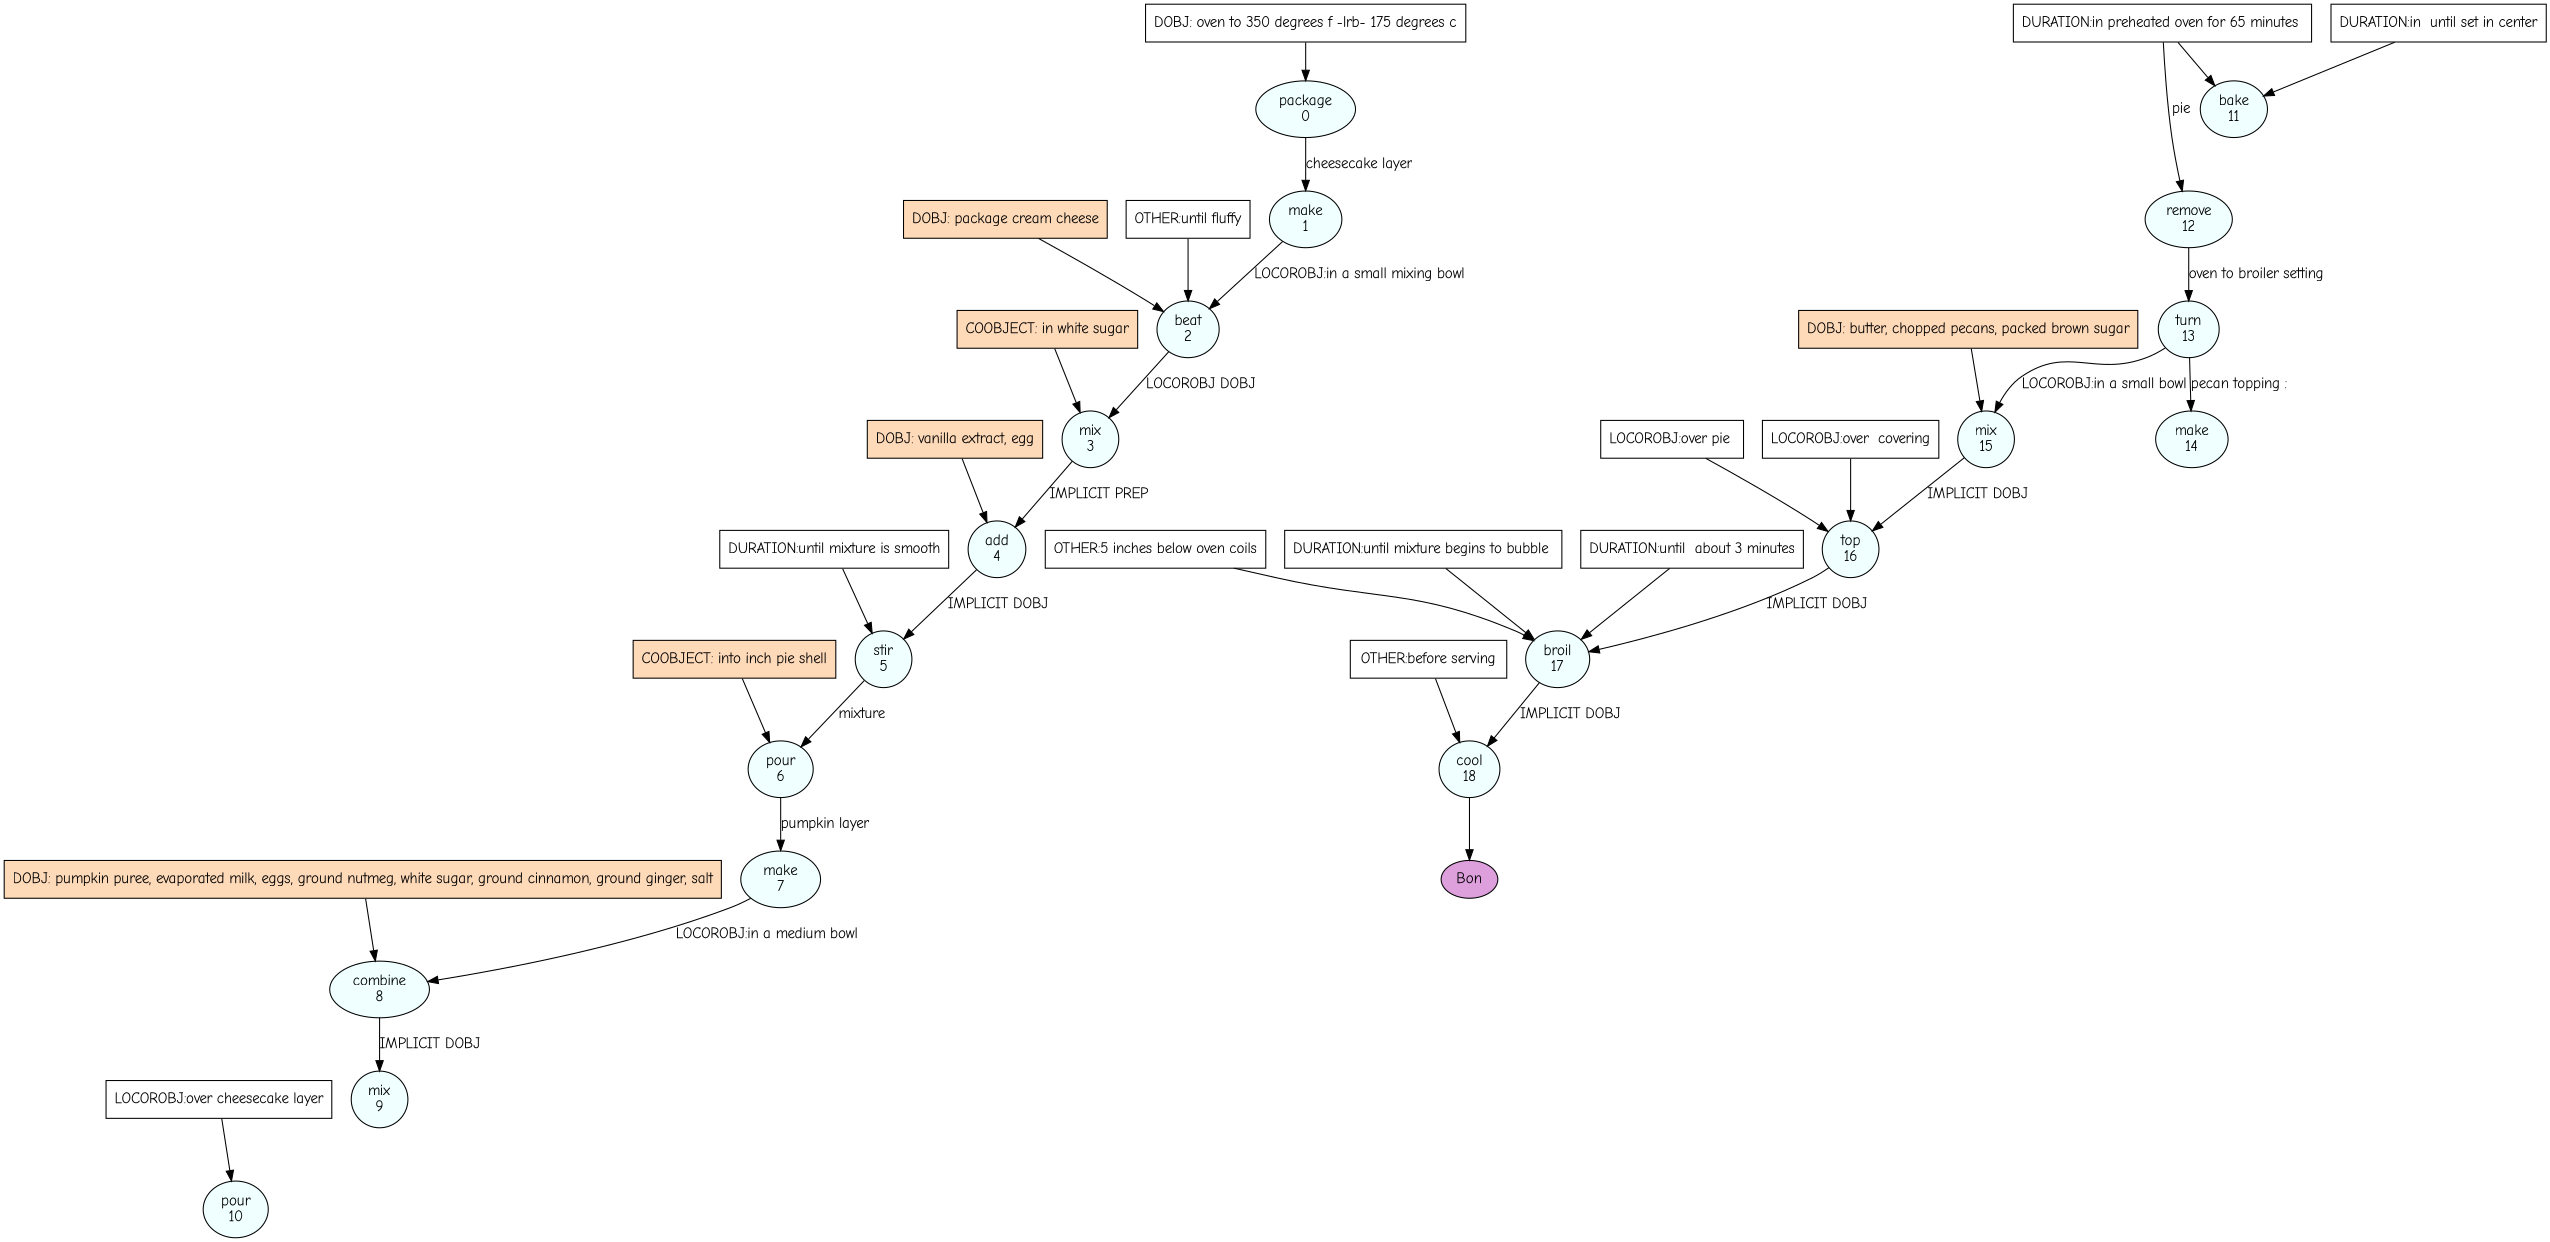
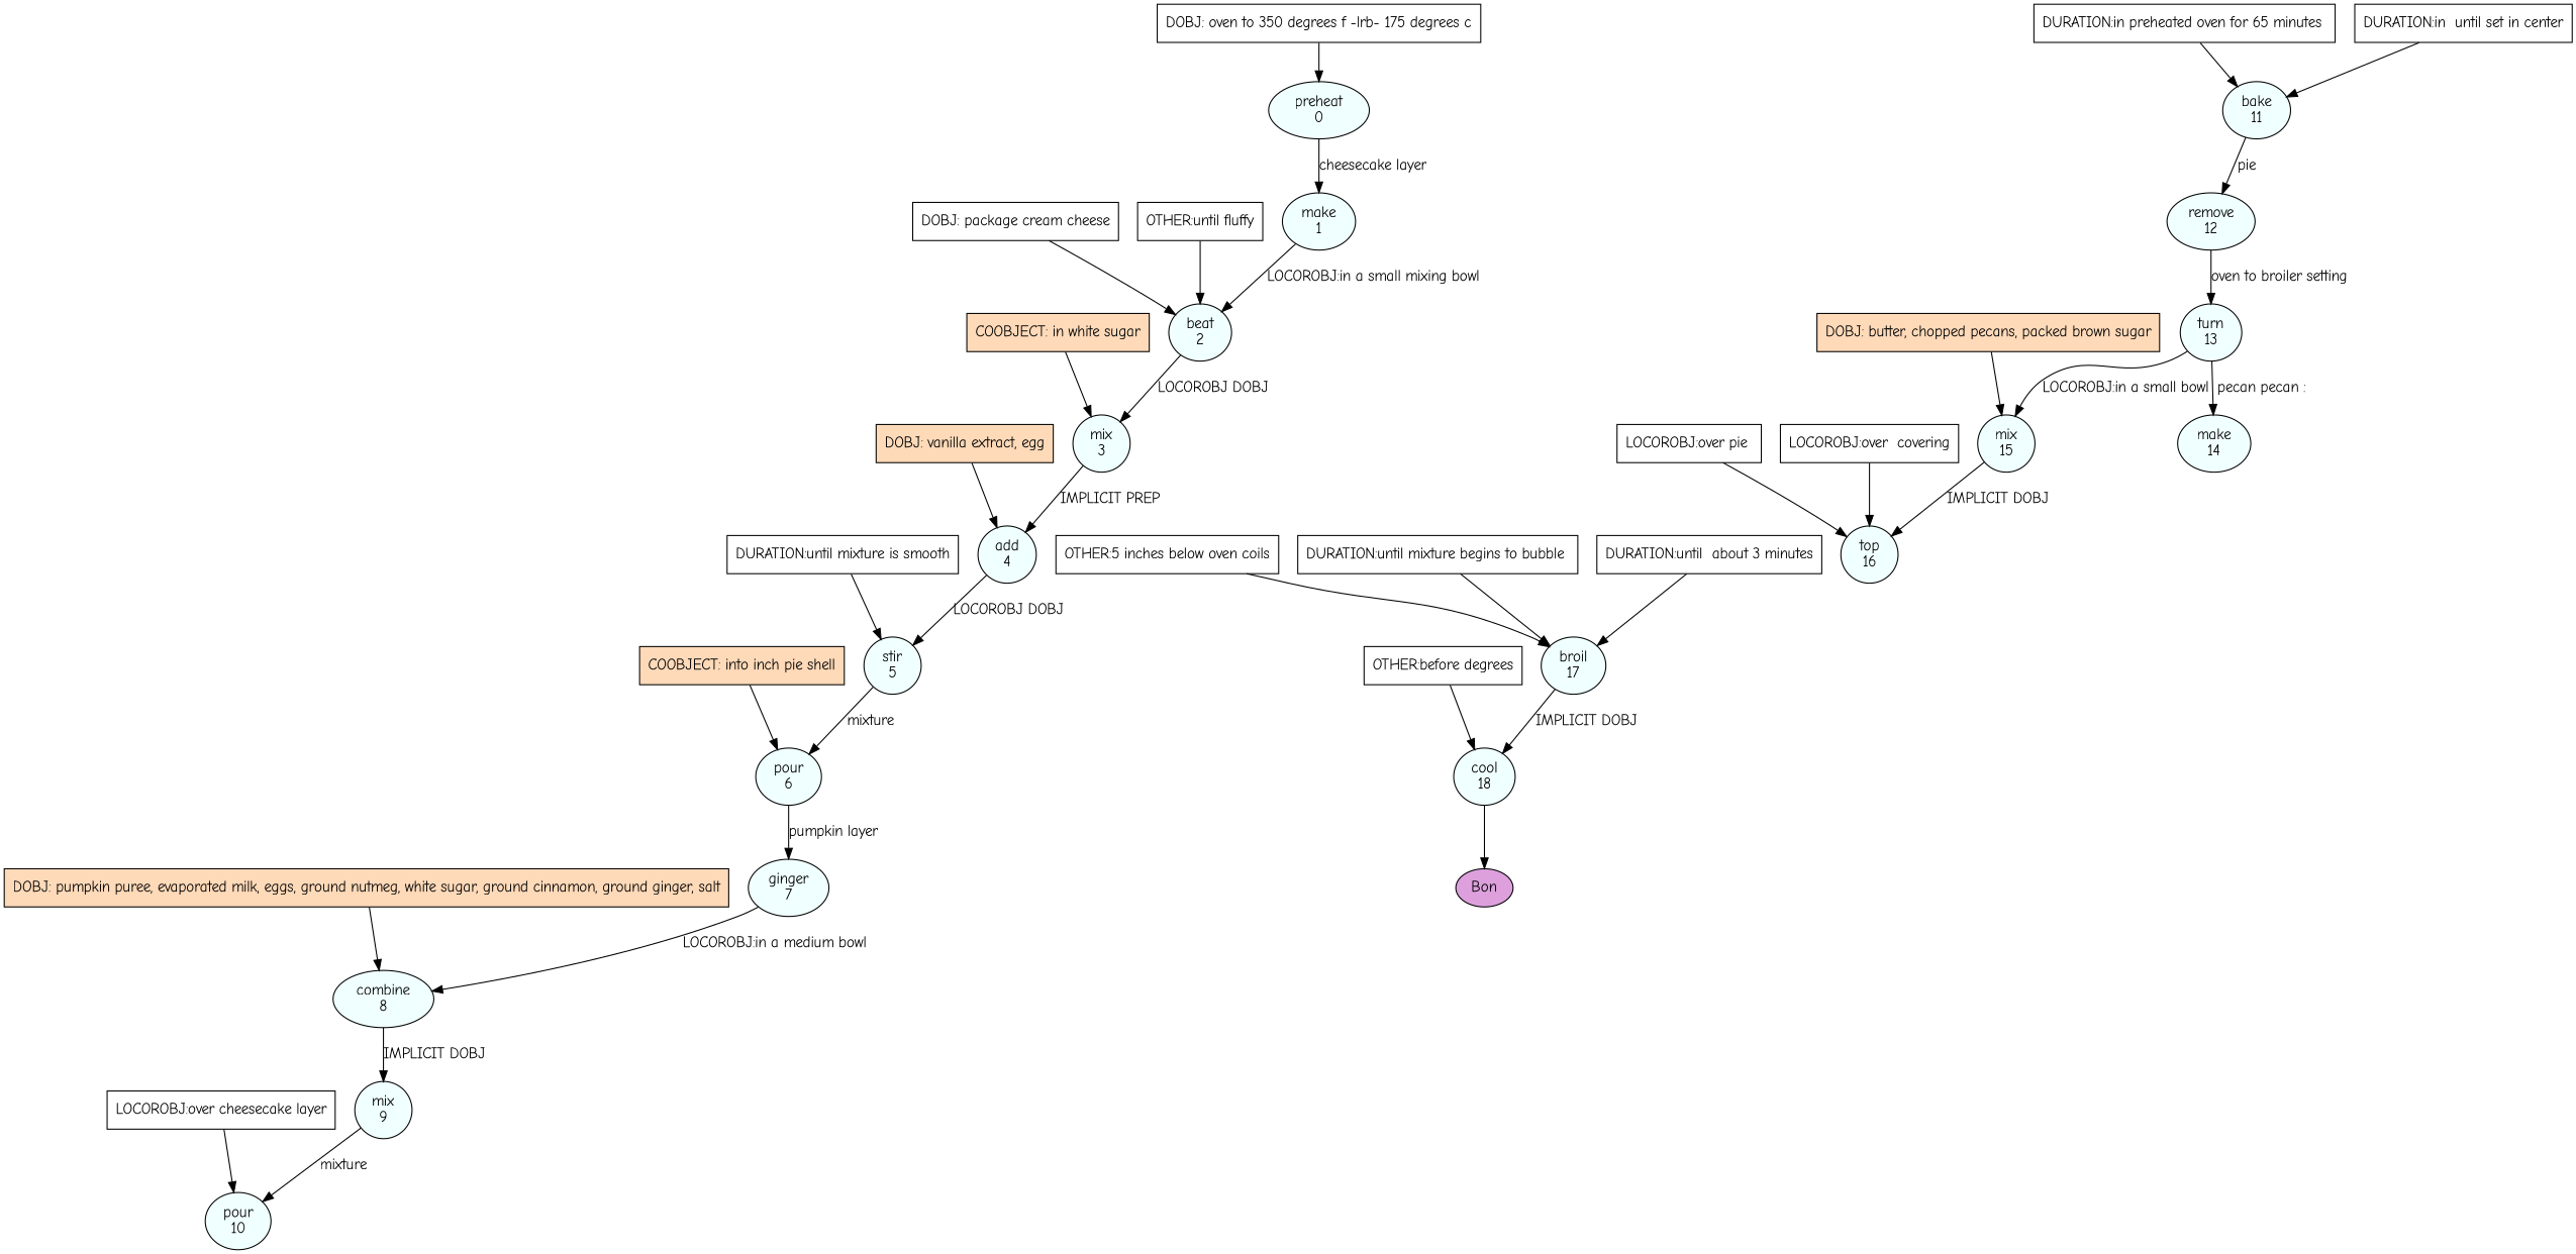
  digraph {
    fontname="Comic Neue"
    node [fillcolor=azure fontname="Comic Neue" shape=oval style=filled]
    edge [fontname="Comic Neue"]
-   n1 [label="package\n0"]
+   n1 [label="preheat\n0"]
    n2 [label="make\n1"]
    n3 [label="beat\n2"]
    n4 [label="mix\n3"]
    n5 [label="add\n4"]
    n6 [label="stir\n5"]
    n7 [label="pour\n6"]
-   n8 [label="make\n7"]
+   n8 [label="ginger\n7"]
    n9 [label="combine\n8"]
    n10 [label="mix\n9"]
    n11 [label="pour\n10"]
    n12 [label="bake\n11"]
    n13 [label="remove\n12"]
    n14 [label="turn\n13"]
    n15 [label="make\n14"]
    n16 [label="mix\n15"]
    n17 [label="top\n16"]
    n18 [label="broil\n17"]
    n19 [label="cool\n18"]
    n20 [fillcolor=plum label=Bon]
    n21 [fillcolor=white label="DOBJ: oven to 350 degrees f -lrb- 175 degrees c" shape=box]
-   n22 [fillcolor=peachpuff label="DOBJ: package cream cheese" shape=box]
+   n22 [fillcolor=white label="DOBJ: package cream cheese" shape=box]
    n23 [fillcolor=white label="OTHER:until fluffy" shape=box]
    n24 [fillcolor=peachpuff label="COOBJECT: in white sugar" shape=box]
    n25 [fillcolor=peachpuff label="DOBJ: vanilla extract, egg" shape=box]
    n26 [fillcolor=white label="DURATION:until mixture is smooth" shape=box]
    n27 [fillcolor=peachpuff label="COOBJECT: into inch pie shell" shape=box]
    n28 [fillcolor=peachpuff label="DOBJ: pumpkin puree, evaporated milk, eggs, ground nutmeg, white sugar, ground cinnamon, ground ginger, salt" shape=box]
    n29 [fillcolor=white label="LOCOROBJ:over cheesecake layer" shape=box]
    n30 [fillcolor=white label="DURATION:in preheated oven for 65 minutes " shape=box]
    n31 [fillcolor=white label="DURATION:in  until set in center" shape=box]
    n32 [fillcolor=peachpuff label="DOBJ: butter, chopped pecans, packed brown sugar" shape=box]
    n33 [fillcolor=white label="LOCOROBJ:over pie " shape=box]
    n34 [fillcolor=white label="LOCOROBJ:over  covering" shape=box]
    n35 [fillcolor=white label="OTHER:5 inches below oven coils" shape=box]
    n36 [fillcolor=white label="DURATION:until mixture begins to bubble " shape=box]
    n37 [fillcolor=white label="DURATION:until  about 3 minutes" shape=box]
-   n38 [fillcolor=white label="OTHER:before serving" shape=box]
+   n38 [fillcolor=white label="OTHER:before degrees" shape=box]
    n1 -> n2 [label="cheesecake layer"]
    n2 -> n3 [label="LOCOROBJ:in a small mixing bowl"]
    n3 -> n4 [label="LOCOROBJ DOBJ"]
    n4 -> n5 [label="IMPLICIT PREP"]
-   n5 -> n6 [label="IMPLICIT DOBJ"]
+   n5 -> n6 [label="LOCOROBJ DOBJ"]
    n6 -> n7 [label=mixture]
    n7 -> n8 [label="pumpkin layer"]
    n8 -> n9 [label="LOCOROBJ:in a medium bowl"]
    n9 -> n10 [label="IMPLICIT DOBJ"]
-   n30 -> n13 [label=pie]
+   n10 -> n11 [label=mixture]
+   n12 -> n13 [label=pie]
    n13 -> n14 [label="oven to broiler setting"]
-   n14 -> n15 [label="pecan topping :"]
+   n14 -> n15 [label="pecan pecan :"]
    n14 -> n16 [label="LOCOROBJ:in a small bowl"]
    n16 -> n17 [label="IMPLICIT DOBJ"]
-   n17 -> n18 [label="IMPLICIT DOBJ"]
    n18 -> n19 [label="IMPLICIT DOBJ"]
    n19 -> n20
    n21 -> n1
    n22 -> n3
    n23 -> n3
    n24 -> n4
    n25 -> n5
    n26 -> n6
    n27 -> n7
    n28 -> n9
    n29 -> n11
    n30 -> n12
    n31 -> n12
    n32 -> n16
    n33 -> n17
    n34 -> n17
    n35 -> n18
    n36 -> n18
    n37 -> n18
    n38 -> n19
  }
